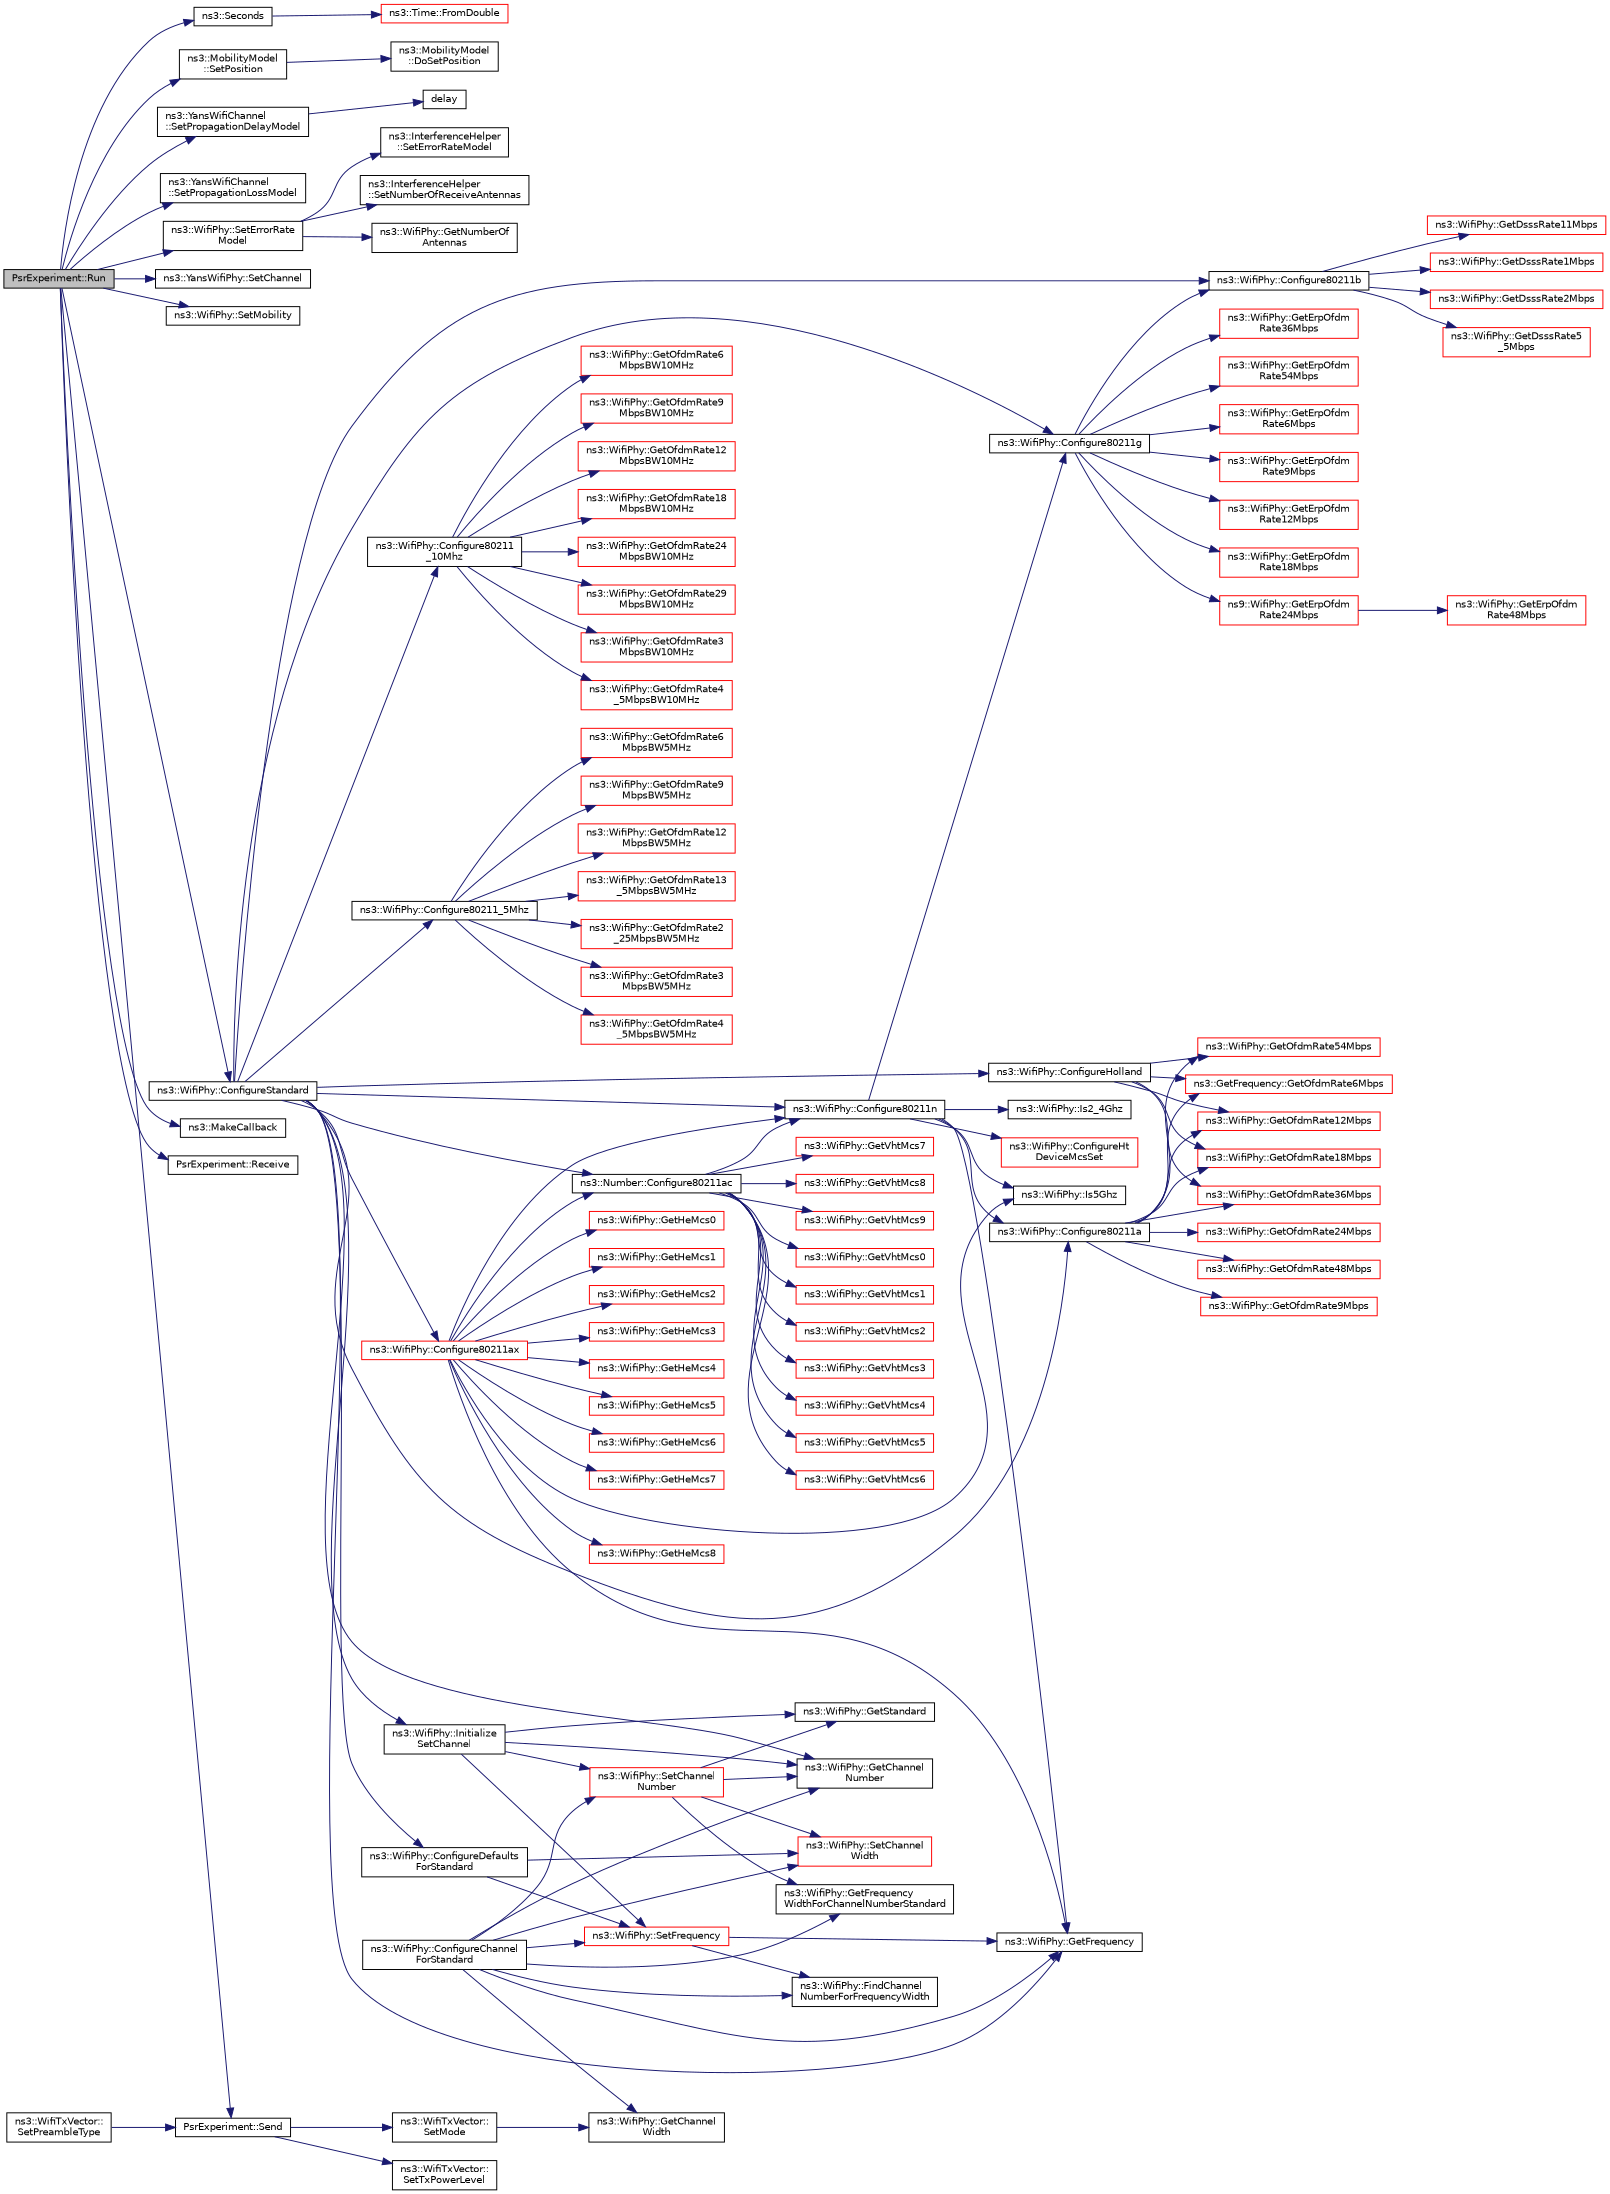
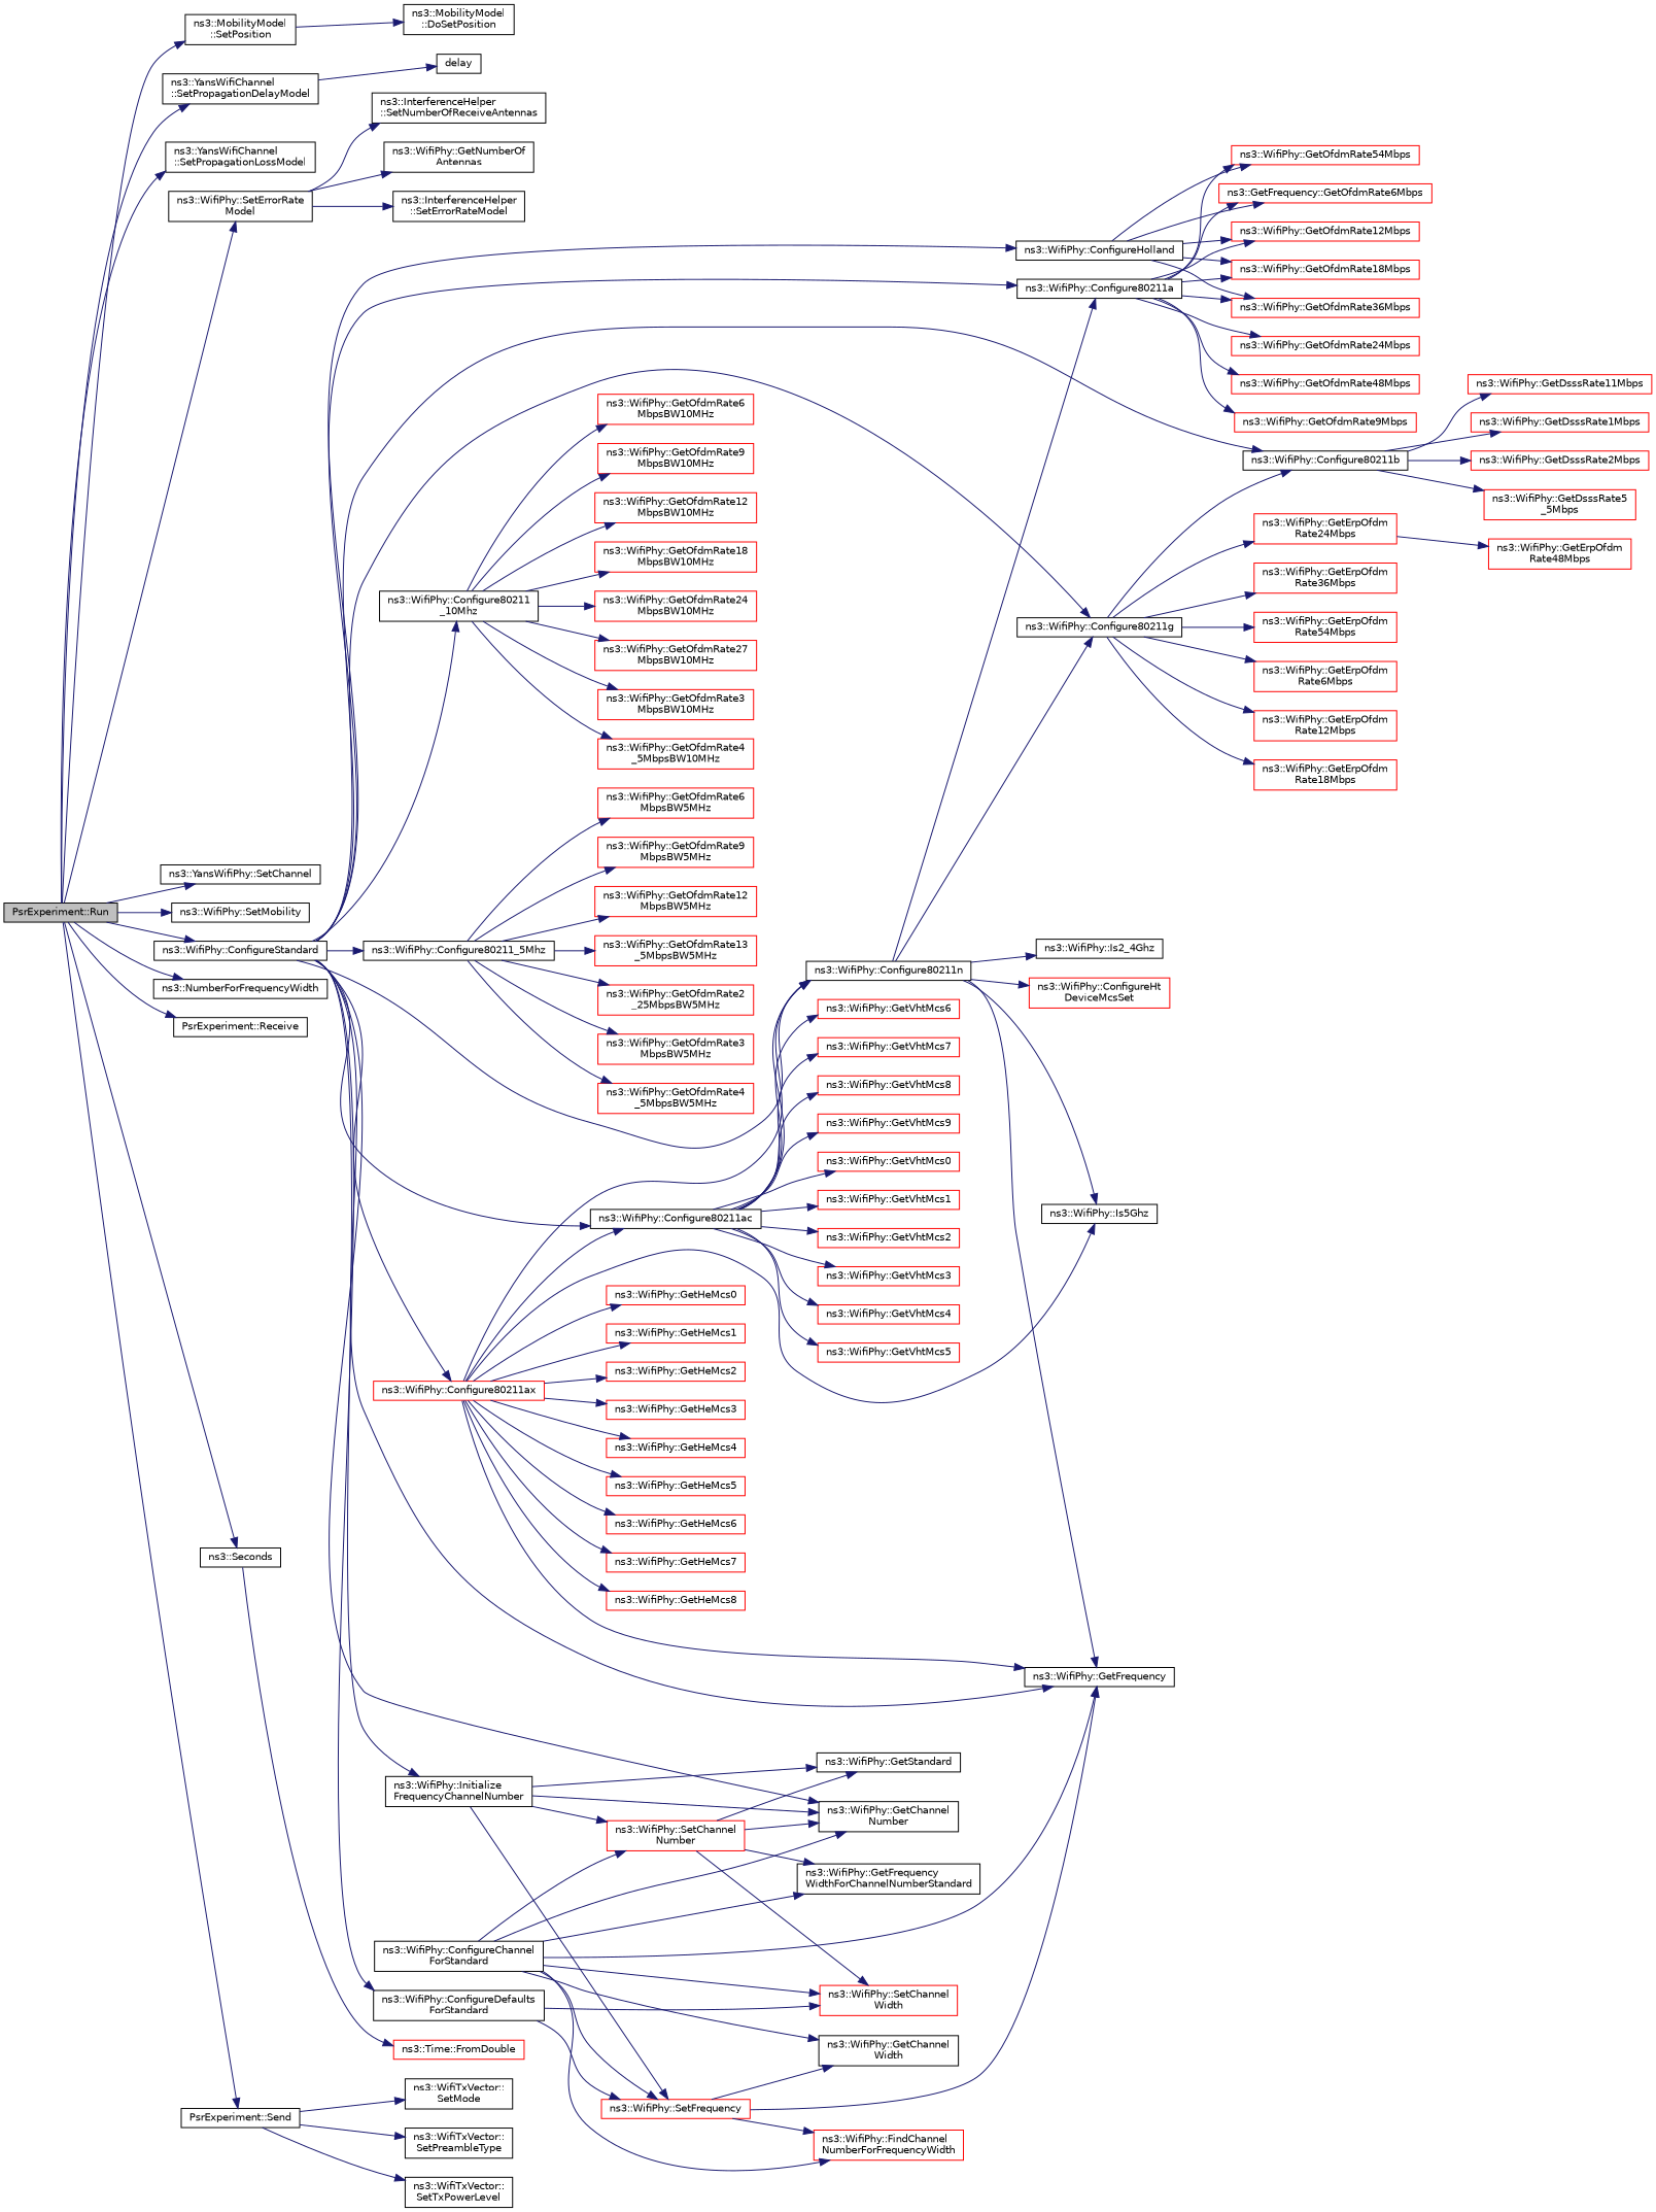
  digraph {
    rankdir=LR
    node [color=red fillcolor=white fontname=Helvetica fontsize=10 shape=record style=filled]
    edge [color=midnightblue fontname=Helvetica fontsize=10 labelfontname=Helvetica labelfontsize=10 style=solid]
    n1 [color=black fillcolor=grey75 fontcolor=black height=0.2 label="PsrExperiment::Run" width=0.4]
    n2 [color=black height=0.2 label="ns3::MobilityModel\l::SetPosition" width=0.4]
    n3 [color=black height=0.2 label="ns3::YansWifiChannel\l::SetPropagationDelayModel" width=0.4]
    n4 [color=black height=0.2 label="ns3::YansWifiChannel\l::SetPropagationLossModel" width=0.4]
    n5 [color=black height=0.2 label="ns3::WifiPhy::SetErrorRate\lModel" width=0.4]
    n6 [color=black height=0.2 label="ns3::YansWifiPhy::SetChannel" width=0.4]
    n7 [color=black height=0.2 label="ns3::WifiPhy::SetMobility" width=0.4]
    n8 [color=black height=0.2 label="ns3::WifiPhy::ConfigureStandard" width=0.4]
-   n9 [color=black height=0.2 label="ns3::MakeCallback" width=0.4]
+   n9 [color=black height=0.2 label="ns3::NumberForFrequencyWidth" width=0.4]
    n10 [color=black height=0.2 label="PsrExperiment::Receive" width=0.4]
    n11 [color=black height=0.2 label="ns3::Seconds" width=0.4]
    n12 [color=black height=0.2 label="PsrExperiment::Send" width=0.4]
    n13 [color=black height=0.2 label="ns3::MobilityModel\l::DoSetPosition" width=0.4]
    n14 [color=black height=0.2 label=delay width=0.4]
    n15 [color=black height=0.2 label="ns3::InterferenceHelper\l::SetErrorRateModel" width=0.4]
    n16 [color=black height=0.2 label="ns3::InterferenceHelper\l::SetNumberOfReceiveAntennas" width=0.4]
    n17 [color=black height=0.2 label="ns3::WifiPhy::GetNumberOf\lAntennas" width=0.4]
-   n18 [color=black height=0.2 label="ns3::WifiPhy::Initialize\lSetChannel" width=0.4]
+   n18 [color=black height=0.2 label="ns3::WifiPhy::Initialize\lFrequencyChannelNumber" width=0.4]
    n19 [color=black height=0.2 label="ns3::WifiPhy::GetFrequency" width=0.4]
    n20 [color=black height=0.2 label="ns3::WifiPhy::GetChannel\lNumber" width=0.4]
    n21 [color=black height=0.2 label="ns3::WifiPhy::ConfigureDefaults\lForStandard" width=0.4]
    n22 [color=black height=0.2 label="ns3::WifiPhy::Configure80211a" width=0.4]
    n23 [color=black height=0.2 label="ns3::WifiPhy::Configure80211b" width=0.4]
    n24 [color=black height=0.2 label="ns3::WifiPhy::Configure80211g" width=0.4]
    n25 [color=black height=0.2 label="ns3::WifiPhy::Configure80211\l_10Mhz" width=0.4]
    n26 [color=black height=0.2 label="ns3::WifiPhy::Configure80211_5Mhz" width=0.4]
    n27 [color=black height=0.2 label="ns3::WifiPhy::ConfigureHolland" width=0.4]
    n28 [color=black height=0.2 label="ns3::WifiPhy::Configure80211n" width=0.4]
-   n29 [color=black height=0.2 label="ns3::Number::Configure80211ac" width=0.4]
+   n29 [color=black height=0.2 label="ns3::WifiPhy::Configure80211ac" width=0.4]
    n30 [height=0.2 label="ns3::WifiPhy::Configure80211ax" width=0.4]
    n31 [height=0.2 label="ns3::Time::FromDouble" width=0.4]
    n32 [color=black height=0.2 label="ns3::WifiTxVector::\lSetTxPowerLevel" width=0.4]
    n33 [color=black height=0.2 label="ns3::WifiTxVector::\lSetMode" width=0.4]
    n34 [color=black height=0.2 label="ns3::WifiTxVector::\lSetPreambleType" width=0.4]
    n35 [height=0.2 label="ns3::WifiPhy::SetFrequency" width=0.4]
    n36 [color=black height=0.2 label="ns3::WifiPhy::GetStandard" width=0.4]
    n37 [height=0.2 label="ns3::WifiPhy::SetChannel\lNumber" width=0.4]
    n38 [height=0.2 label="ns3::WifiPhy::SetChannel\lWidth" width=0.4]
    n39 [color=black height=0.2 label="ns3::WifiPhy::ConfigureChannel\lForStandard" width=0.4]
-   n40 [color=black height=0.2 label="ns3::WifiPhy::FindChannel\lNumberForFrequencyWidth" width=0.4]
+   n40 [height=0.2 label="ns3::WifiPhy::FindChannel\lNumberForFrequencyWidth" width=0.4]
    n41 [color=black height=0.2 label="ns3::WifiPhy::GetChannel\lWidth" width=0.4]
    n42 [color=black height=0.2 label="ns3::WifiPhy::GetFrequency\lWidthForChannelNumberStandard" width=0.4]
    n43 [height=0.2 label="ns3::GetFrequency::GetOfdmRate6Mbps" width=0.4]
    n44 [height=0.2 label="ns3::WifiPhy::GetOfdmRate9Mbps" width=0.4]
    n45 [height=0.2 label="ns3::WifiPhy::GetOfdmRate12Mbps" width=0.4]
    n46 [height=0.2 label="ns3::WifiPhy::GetOfdmRate18Mbps" width=0.4]
    n47 [height=0.2 label="ns3::WifiPhy::GetOfdmRate24Mbps" width=0.4]
    n48 [height=0.2 label="ns3::WifiPhy::GetOfdmRate36Mbps" width=0.4]
    n49 [height=0.2 label="ns3::WifiPhy::GetOfdmRate48Mbps" width=0.4]
    n50 [height=0.2 label="ns3::WifiPhy::GetOfdmRate54Mbps" width=0.4]
    n51 [height=0.2 label="ns3::WifiPhy::GetDsssRate1Mbps" width=0.4]
    n52 [height=0.2 label="ns3::WifiPhy::GetDsssRate2Mbps" width=0.4]
    n53 [height=0.2 label="ns3::WifiPhy::GetDsssRate5\l_5Mbps" width=0.4]
    n54 [height=0.2 label="ns3::WifiPhy::GetDsssRate11Mbps" width=0.4]
    n55 [height=0.2 label="ns3::WifiPhy::GetErpOfdm\lRate6Mbps" width=0.4]
-   n56 [height=0.2 label="ns3::WifiPhy::GetErpOfdm\lRate9Mbps" width=0.4]
    n57 [height=0.2 label="ns3::WifiPhy::GetErpOfdm\lRate12Mbps" width=0.4]
    n58 [height=0.2 label="ns3::WifiPhy::GetErpOfdm\lRate18Mbps" width=0.4]
-   n59 [height=0.2 label="ns9::WifiPhy::GetErpOfdm\lRate24Mbps" width=0.4]
+   n59 [height=0.2 label="ns3::WifiPhy::GetErpOfdm\lRate24Mbps" width=0.4]
    n60 [height=0.2 label="ns3::WifiPhy::GetErpOfdm\lRate36Mbps" width=0.4]
    n61 [height=0.2 label="ns3::WifiPhy::GetErpOfdm\lRate54Mbps" width=0.4]
    n62 [height=0.2 label="ns3::WifiPhy::GetOfdmRate3\lMbpsBW10MHz" width=0.4]
    n63 [height=0.2 label="ns3::WifiPhy::GetOfdmRate4\l_5MbpsBW10MHz" width=0.4]
    n64 [height=0.2 label="ns3::WifiPhy::GetOfdmRate6\lMbpsBW10MHz" width=0.4]
    n65 [height=0.2 label="ns3::WifiPhy::GetOfdmRate9\lMbpsBW10MHz" width=0.4]
    n66 [height=0.2 label="ns3::WifiPhy::GetOfdmRate12\lMbpsBW10MHz" width=0.4]
    n67 [height=0.2 label="ns3::WifiPhy::GetOfdmRate18\lMbpsBW10MHz" width=0.4]
    n68 [height=0.2 label="ns3::WifiPhy::GetOfdmRate24\lMbpsBW10MHz" width=0.4]
-   n69 [height=0.2 label="ns3::WifiPhy::GetOfdmRate29\lMbpsBW10MHz" width=0.4]
+   n69 [height=0.2 label="ns3::WifiPhy::GetOfdmRate27\lMbpsBW10MHz" width=0.4]
    n70 [height=0.2 label="ns3::WifiPhy::GetOfdmRate2\l_25MbpsBW5MHz" width=0.4]
    n71 [height=0.2 label="ns3::WifiPhy::GetOfdmRate3\lMbpsBW5MHz" width=0.4]
    n72 [height=0.2 label="ns3::WifiPhy::GetOfdmRate4\l_5MbpsBW5MHz" width=0.4]
    n73 [height=0.2 label="ns3::WifiPhy::GetOfdmRate6\lMbpsBW5MHz" width=0.4]
    n74 [height=0.2 label="ns3::WifiPhy::GetOfdmRate9\lMbpsBW5MHz" width=0.4]
    n75 [height=0.2 label="ns3::WifiPhy::GetOfdmRate12\lMbpsBW5MHz" width=0.4]
    n76 [height=0.2 label="ns3::WifiPhy::GetOfdmRate13\l_5MbpsBW5MHz" width=0.4]
    n77 [color=black height=0.2 label="ns3::WifiPhy::Is2_4Ghz" width=0.4]
    n78 [color=black height=0.2 label="ns3::WifiPhy::Is5Ghz" width=0.4]
    n79 [height=0.2 label="ns3::WifiPhy::ConfigureHt\lDeviceMcsSet" width=0.4]
    n80 [height=0.2 label="ns3::WifiPhy::GetVhtMcs0" width=0.4]
    n81 [height=0.2 label="ns3::WifiPhy::GetVhtMcs1" width=0.4]
    n82 [height=0.2 label="ns3::WifiPhy::GetVhtMcs2" width=0.4]
    n83 [height=0.2 label="ns3::WifiPhy::GetVhtMcs3" width=0.4]
    n84 [height=0.2 label="ns3::WifiPhy::GetVhtMcs4" width=0.4]
    n85 [height=0.2 label="ns3::WifiPhy::GetVhtMcs5" width=0.4]
    n86 [height=0.2 label="ns3::WifiPhy::GetVhtMcs6" width=0.4]
    n87 [height=0.2 label="ns3::WifiPhy::GetVhtMcs7" width=0.4]
    n88 [height=0.2 label="ns3::WifiPhy::GetVhtMcs8" width=0.4]
    n89 [height=0.2 label="ns3::WifiPhy::GetVhtMcs9" width=0.4]
    n90 [height=0.2 label="ns3::WifiPhy::GetHeMcs0" width=0.4]
    n91 [height=0.2 label="ns3::WifiPhy::GetHeMcs1" width=0.4]
    n92 [height=0.2 label="ns3::WifiPhy::GetHeMcs2" width=0.4]
    n93 [height=0.2 label="ns3::WifiPhy::GetHeMcs3" width=0.4]
    n94 [height=0.2 label="ns3::WifiPhy::GetHeMcs4" width=0.4]
    n95 [height=0.2 label="ns3::WifiPhy::GetHeMcs5" width=0.4]
    n96 [height=0.2 label="ns3::WifiPhy::GetHeMcs6" width=0.4]
    n97 [height=0.2 label="ns3::WifiPhy::GetHeMcs7" width=0.4]
    n98 [height=0.2 label="ns3::WifiPhy::GetHeMcs8" width=0.4]
    n99 [height=0.2 label="ns3::WifiPhy::GetErpOfdm\lRate48Mbps" width=0.4]
    n1 -> n2
    n1 -> n3
    n1 -> n4
    n1 -> n5
    n1 -> n6
    n1 -> n7
    n1 -> n8
    n1 -> n9
    n1 -> n10
    n1 -> n11
    n1 -> n12
    n2 -> n13
    n3 -> n14
    n5 -> n15
    n5 -> n16
    n5 -> n17
    n8 -> n18
    n8 -> n19
    n8 -> n20
    n8 -> n21
    n8 -> n22
    n8 -> n23
    n8 -> n24
    n8 -> n25
    n8 -> n26
    n8 -> n27
    n8 -> n28
    n8 -> n29
    n8 -> n30
    n11 -> n31
    n12 -> n32
    n12 -> n33
-   n34 -> n12
+   n12 -> n34
    n18 -> n20
    n18 -> n35
    n18 -> n36
    n18 -> n37
    n21 -> n35
    n21 -> n38
    n22 -> n43
    n22 -> n44
    n22 -> n45
    n22 -> n46
    n22 -> n47
    n22 -> n48
    n22 -> n49
    n22 -> n50
    n23 -> n51
    n23 -> n52
    n23 -> n53
    n23 -> n54
    n24 -> n23
    n24 -> n55
-   n24 -> n56
    n24 -> n57
    n24 -> n58
    n24 -> n59
    n24 -> n60
    n24 -> n61
    n25 -> n62
    n25 -> n63
    n25 -> n64
    n25 -> n65
    n25 -> n66
    n25 -> n67
    n25 -> n68
    n25 -> n69
    n26 -> n70
    n26 -> n71
    n26 -> n72
    n26 -> n73
    n26 -> n74
    n26 -> n75
    n26 -> n76
    n27 -> n43
    n27 -> n45
    n27 -> n46
    n27 -> n48
    n27 -> n50
    n28 -> n19
    n28 -> n22
    n28 -> n24
    n28 -> n77
    n28 -> n78
    n28 -> n79
    n29 -> n28
    n29 -> n80
    n29 -> n81
    n29 -> n82
    n29 -> n83
    n29 -> n84
    n29 -> n85
    n29 -> n86
    n29 -> n87
    n29 -> n88
    n29 -> n89
    n30 -> n19
    n30 -> n28
    n30 -> n29
    n30 -> n78
    n30 -> n90
    n30 -> n91
    n30 -> n92
    n30 -> n93
    n30 -> n94
    n30 -> n95
    n30 -> n96
    n30 -> n97
    n30 -> n98
    n35 -> n19
    n35 -> n40
-   n33 -> n41
+   n35 -> n41
    n37 -> n20
    n37 -> n36
    n37 -> n38
    n37 -> n42
    n39 -> n19
    n39 -> n20
    n39 -> n35
    n39 -> n37
    n39 -> n38
    n39 -> n40
    n39 -> n41
    n39 -> n42
    n59 -> n99
  }
